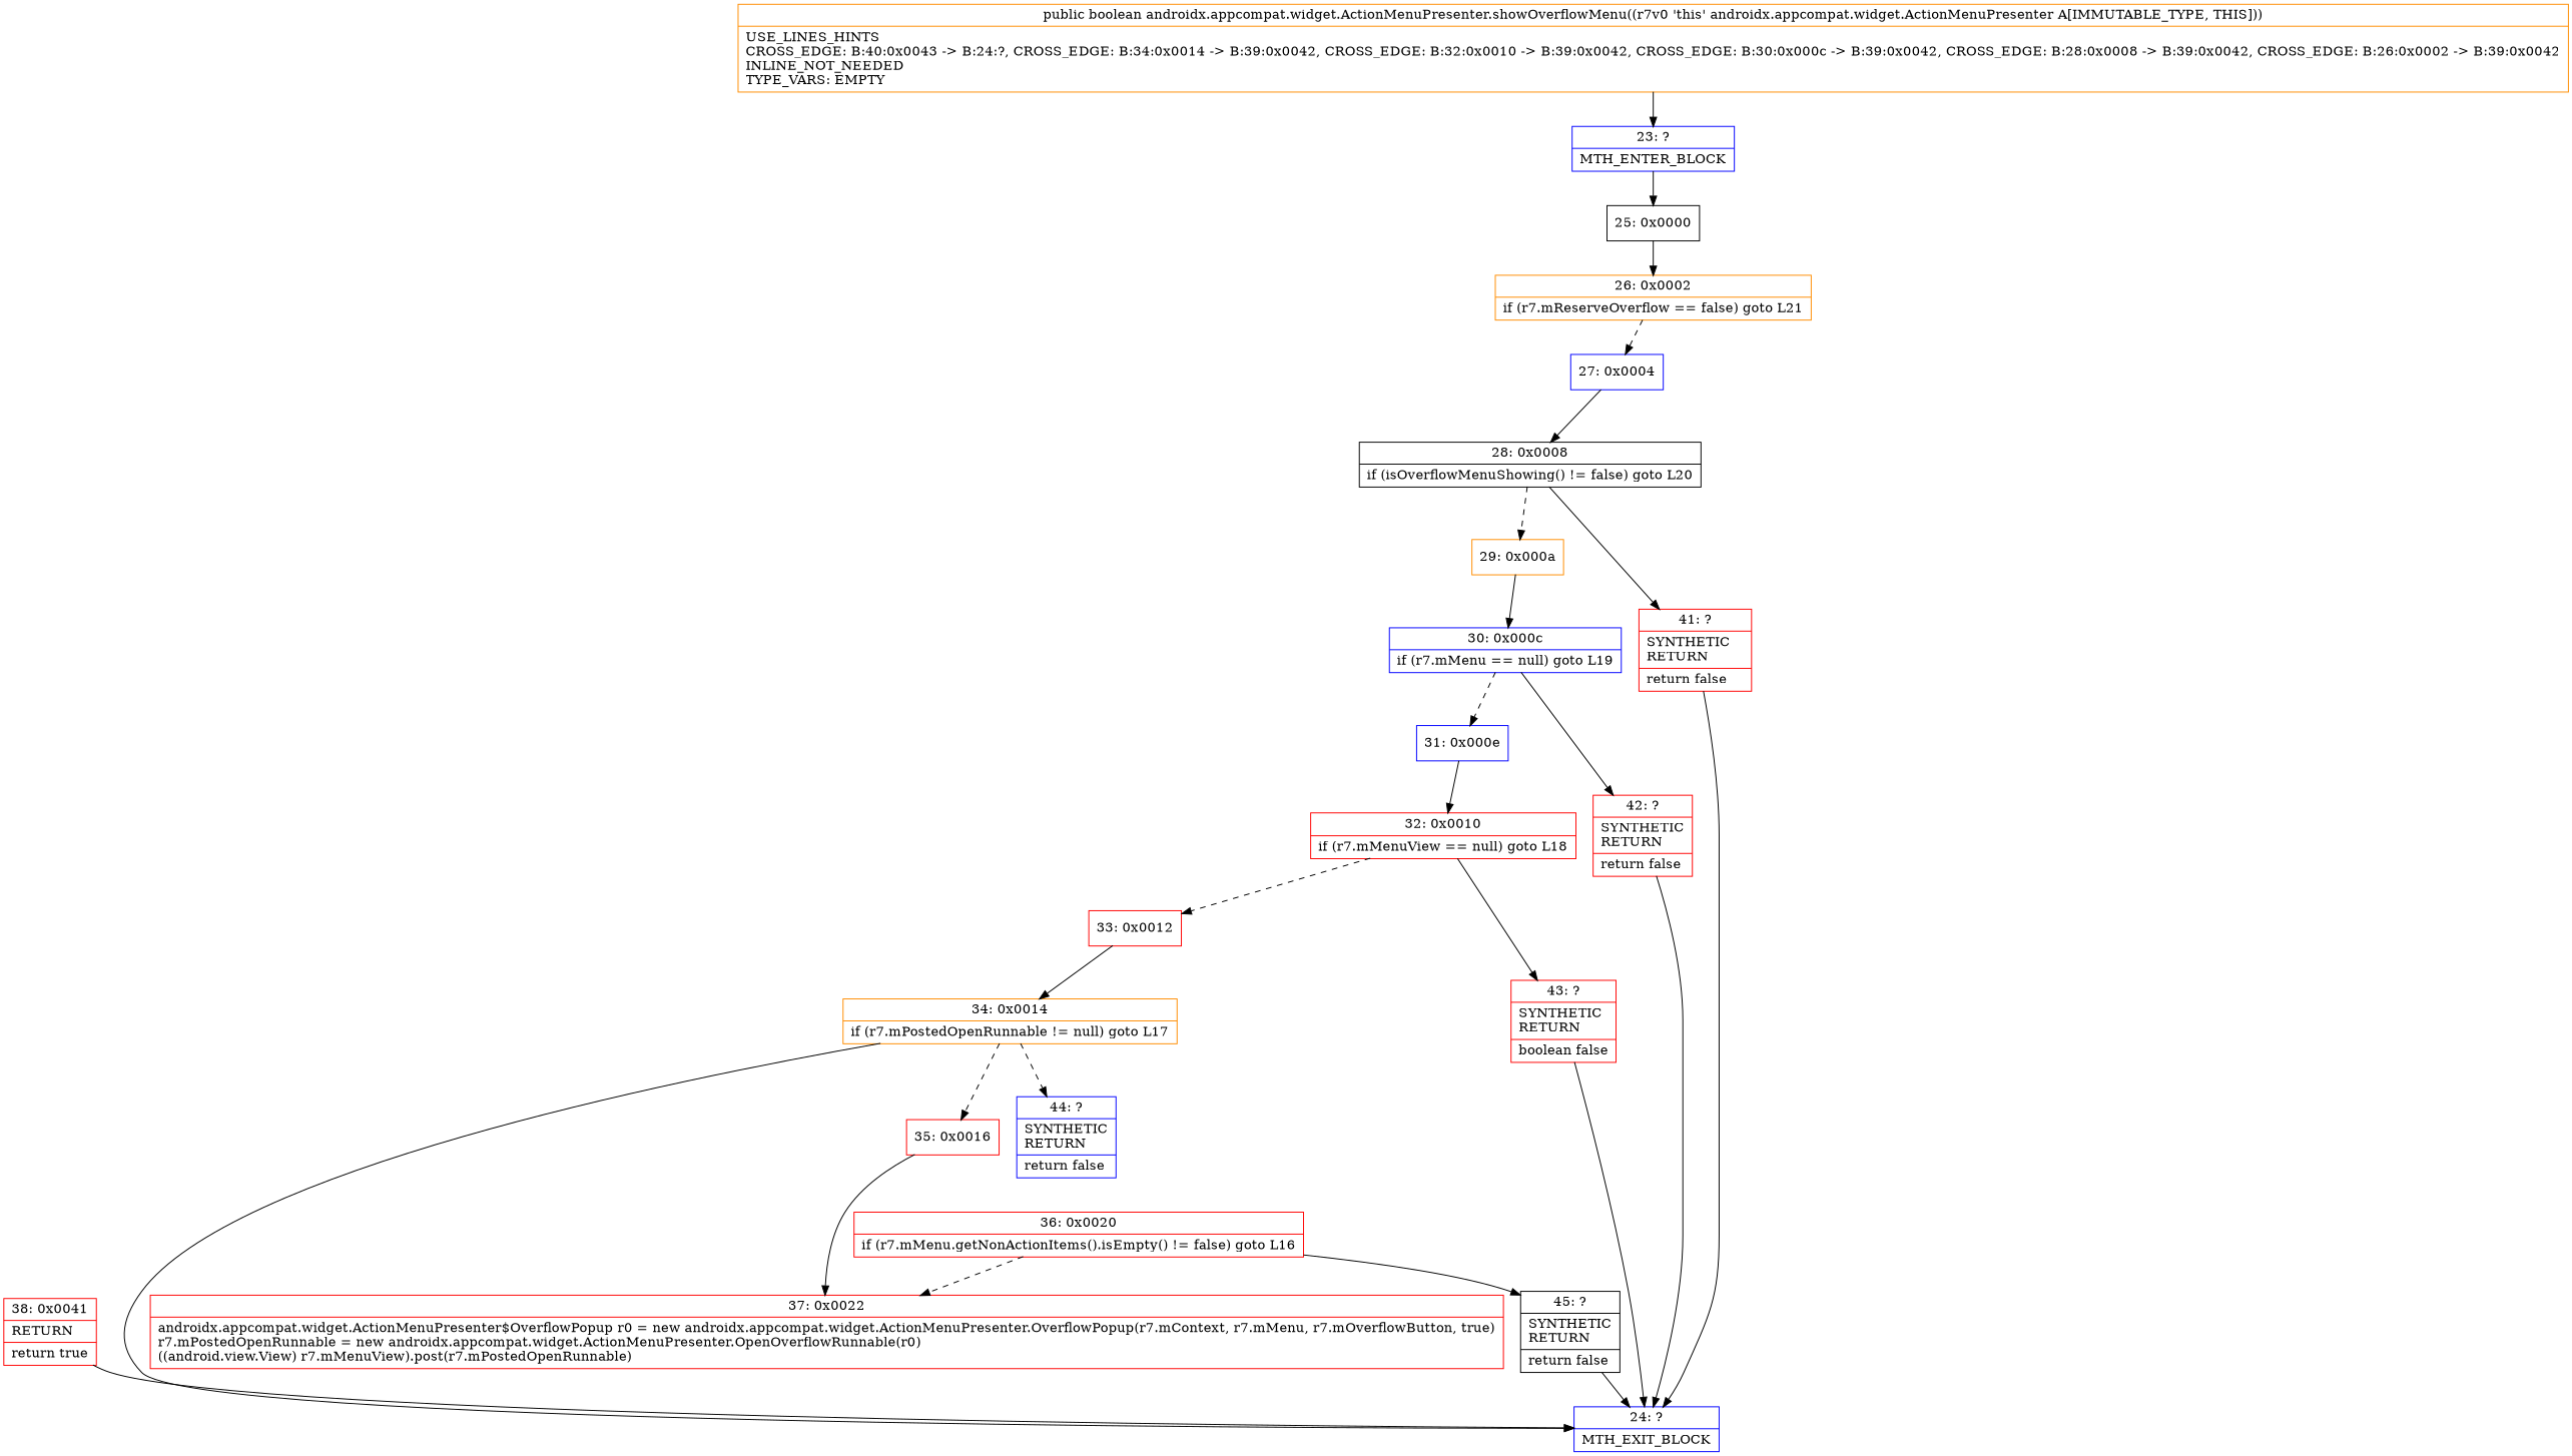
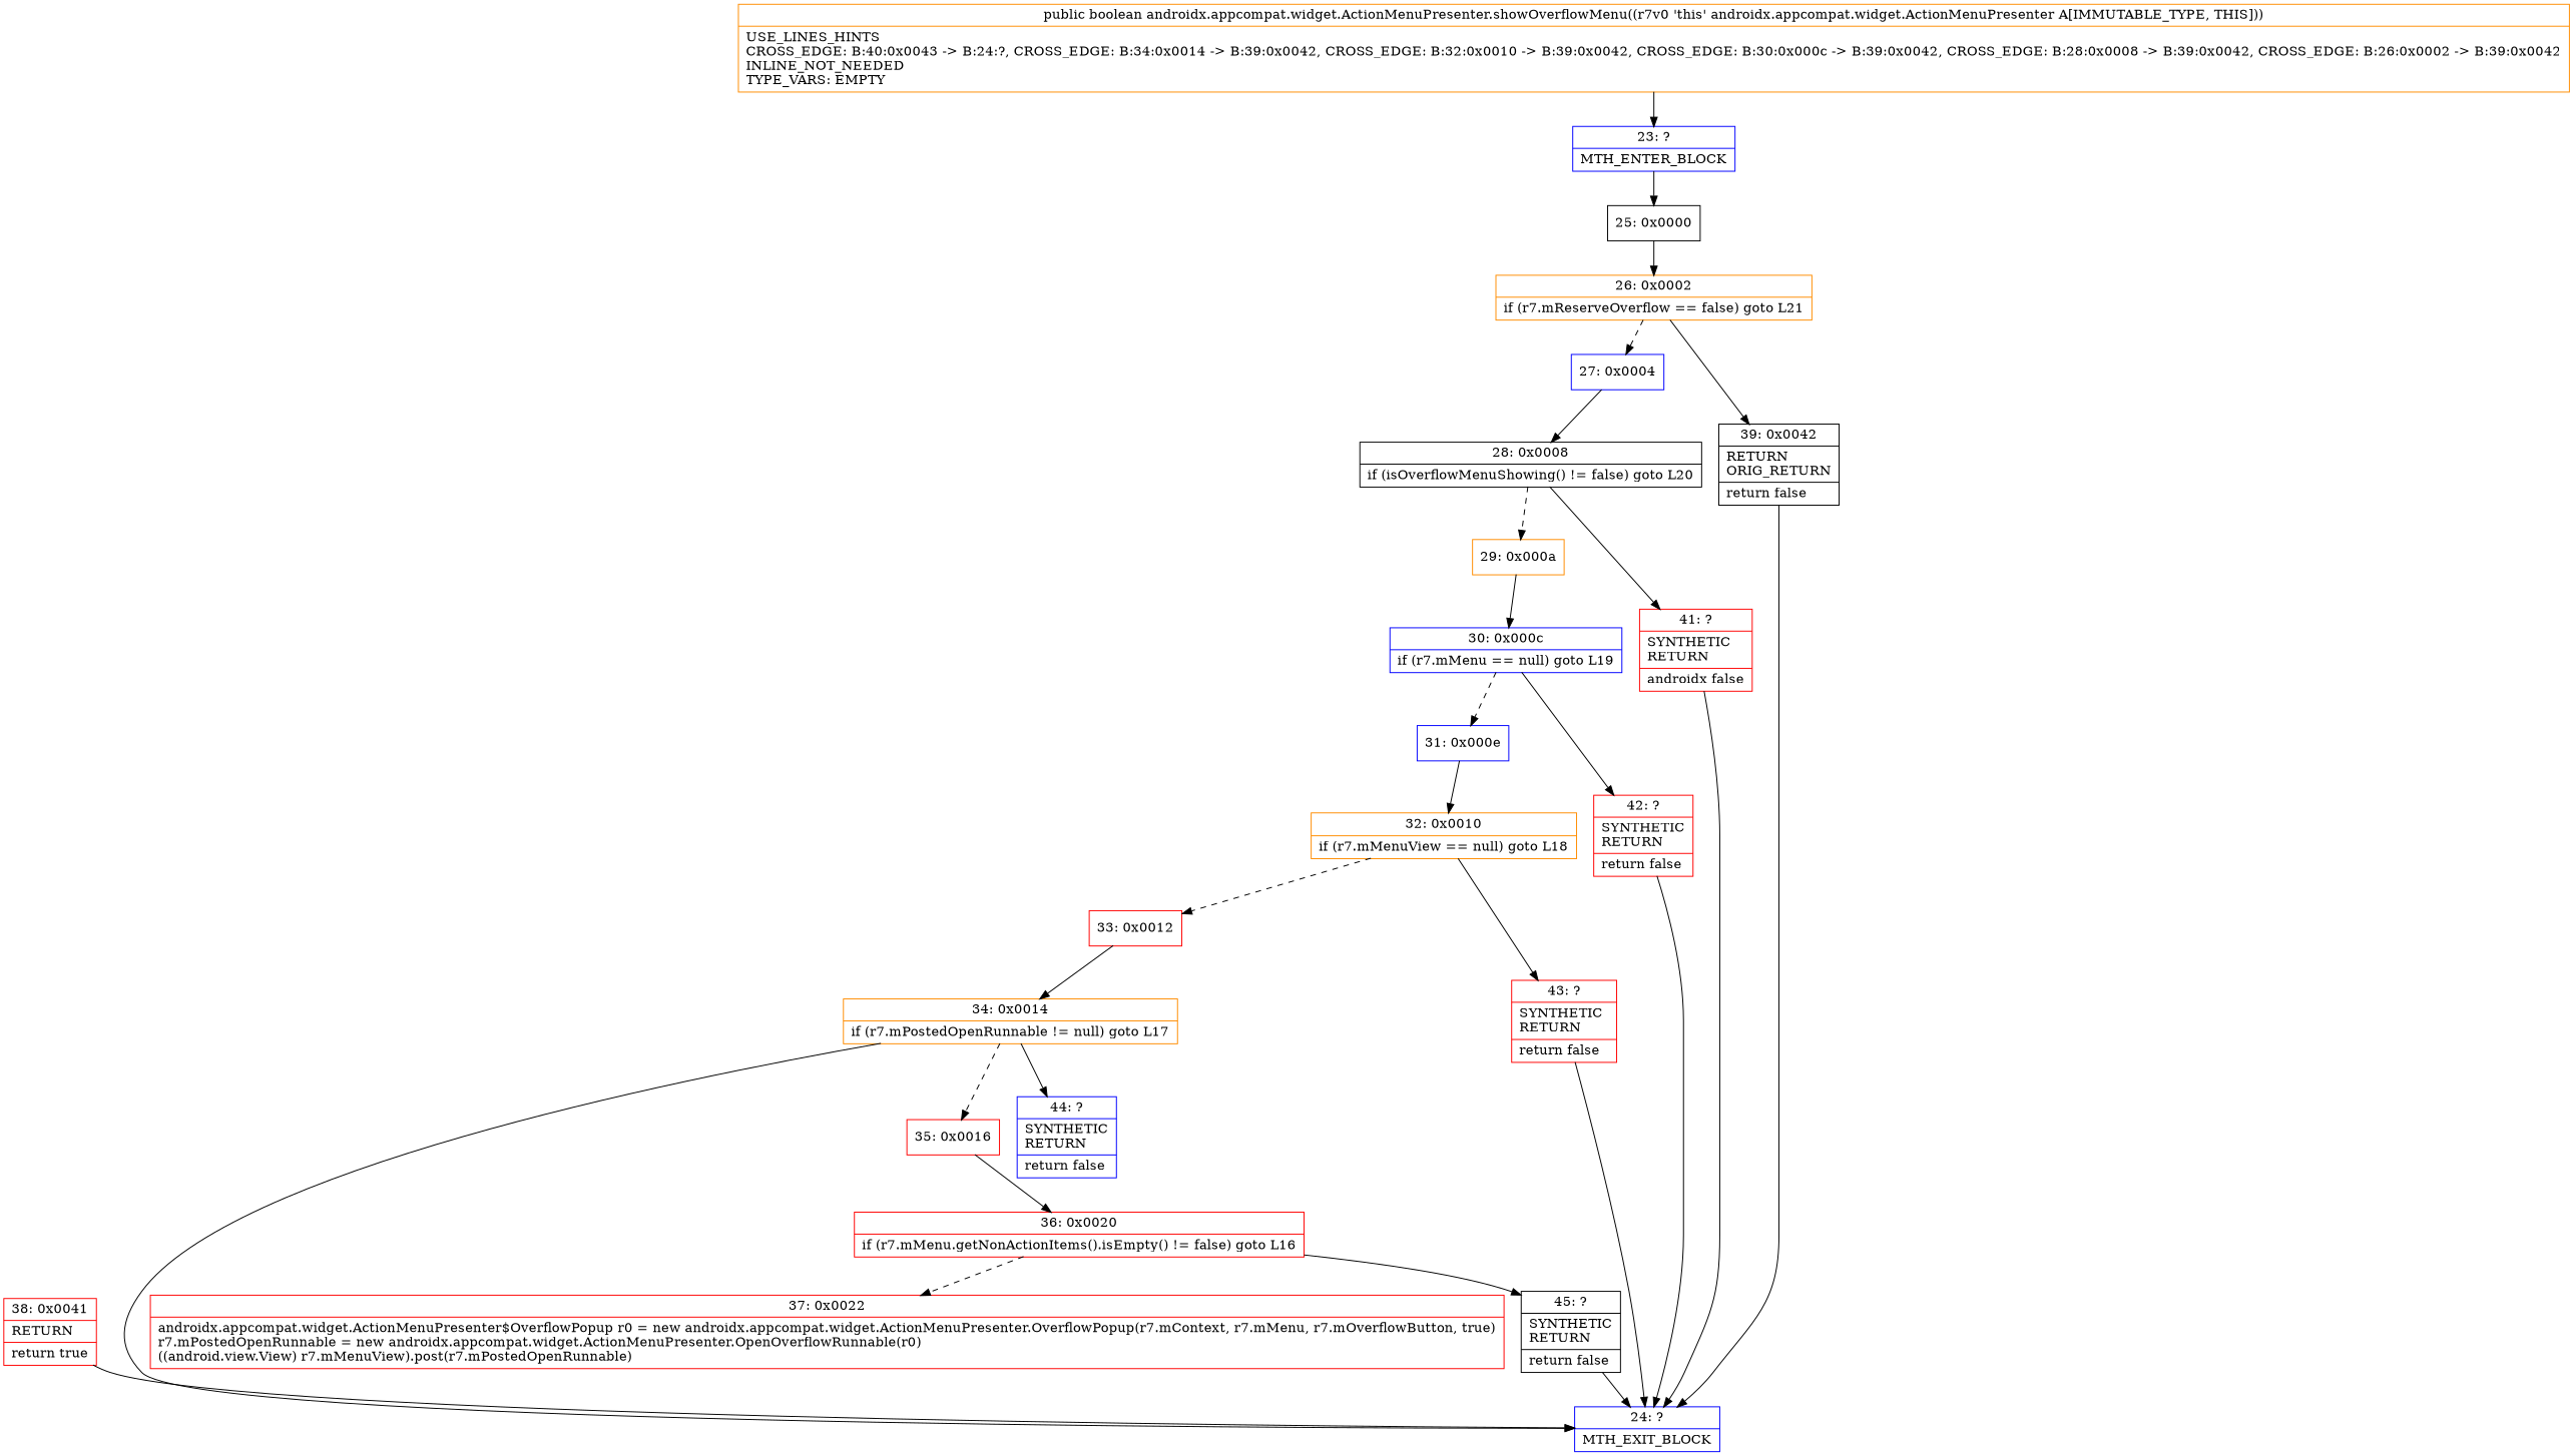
  digraph {
    node [color=red shape=record]
    n1 [color=blue label="{23\:\ ?|MTH_ENTER_BLOCK\l}"]
    n2 [color=black label="{25\:\ 0x0000}"]
    n3 [color=darkorange label="{26\:\ 0x0002|if (r7.mReserveOverflow == false) goto L21\l}"]
    n4 [color=blue label="{27\:\ 0x0004}"]
+   n5 [color=black label="{39\:\ 0x0042|RETURN\lORIG_RETURN\l|return false\l}"]
    n6 [color=black label="{28\:\ 0x0008|if (isOverflowMenuShowing() != false) goto L20\l}"]
    n7 [color=blue label="{24\:\ ?|MTH_EXIT_BLOCK\l}"]
    n8 [color=darkorange label="{29\:\ 0x000a}"]
-   n9 [label="{41\:\ ?|SYNTHETIC\lRETURN\l|return false\l}"]
+   n9 [label="{41\:\ ?|SYNTHETIC\lRETURN\l|androidx false\l}"]
    n10 [color=blue label="{30\:\ 0x000c|if (r7.mMenu == null) goto L19\l}"]
    n11 [color=blue label="{31\:\ 0x000e}"]
    n12 [label="{42\:\ ?|SYNTHETIC\lRETURN\l|return false\l}"]
-   n13 [label="{32\:\ 0x0010|if (r7.mMenuView == null) goto L18\l}"]
+   n13 [color=darkorange label="{32\:\ 0x0010|if (r7.mMenuView == null) goto L18\l}"]
    n14 [label="{33\:\ 0x0012}"]
-   n15 [label="{43\:\ ?|SYNTHETIC\lRETURN\l|boolean false\l}"]
+   n15 [label="{43\:\ ?|SYNTHETIC\lRETURN\l|return false\l}"]
    n16 [color=darkorange label="{34\:\ 0x0014|if (r7.mPostedOpenRunnable != null) goto L17\l}"]
    n17 [label="{35\:\ 0x0016}"]
    n18 [color=blue label="{44\:\ ?|SYNTHETIC\lRETURN\l|return false\l}"]
    n19 [label="{36\:\ 0x0020|if (r7.mMenu.getNonActionItems().isEmpty() != false) goto L16\l}"]
    n20 [label="{37\:\ 0x0022|androidx.appcompat.widget.ActionMenuPresenter$OverflowPopup r0 = new androidx.appcompat.widget.ActionMenuPresenter.OverflowPopup(r7.mContext, r7.mMenu, r7.mOverflowButton, true)\lr7.mPostedOpenRunnable = new androidx.appcompat.widget.ActionMenuPresenter.OpenOverflowRunnable(r0)\l((android.view.View) r7.mMenuView).post(r7.mPostedOpenRunnable)\l}"]
    n21 [color=black label="{45\:\ ?|SYNTHETIC\lRETURN\l|return false\l}"]
    n22 [label="{38\:\ 0x0041|RETURN\l|return true\l}"]
    n23 [color=darkorange label="{public boolean androidx.appcompat.widget.ActionMenuPresenter.showOverflowMenu((r7v0 'this' androidx.appcompat.widget.ActionMenuPresenter A[IMMUTABLE_TYPE, THIS]))  | USE_LINES_HINTS\lCROSS_EDGE: B:40:0x0043 \-\> B:24:?, CROSS_EDGE: B:34:0x0014 \-\> B:39:0x0042, CROSS_EDGE: B:32:0x0010 \-\> B:39:0x0042, CROSS_EDGE: B:30:0x000c \-\> B:39:0x0042, CROSS_EDGE: B:28:0x0008 \-\> B:39:0x0042, CROSS_EDGE: B:26:0x0002 \-\> B:39:0x0042\lINLINE_NOT_NEEDED\lTYPE_VARS: EMPTY\l}"]
    n1 -> n2
    n2 -> n3
    n3 -> n4 [style=dashed]
+   n3 -> n5
    n4 -> n6
+   n5 -> n7
    n6 -> n8 [style=dashed]
    n6 -> n9
    n8 -> n10
    n9 -> n7
    n10 -> n11 [style=dashed]
    n10 -> n12
    n11 -> n13
    n12 -> n7
    n13 -> n14 [style=dashed]
    n13 -> n15
    n14 -> n16
    n15 -> n7
    n16 -> n7
    n16 -> n17 [style=dashed]
-   n16 -> n18 [style=dashed]
-   n17 -> n20
+   n16 -> n18
+   n17 -> n19
    n19 -> n20 [style=dashed]
    n19 -> n21
    n21 -> n7
    n22 -> n7
    n23 -> n1
  }
